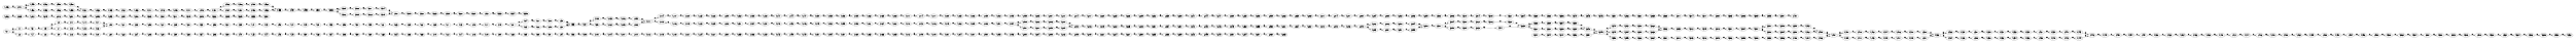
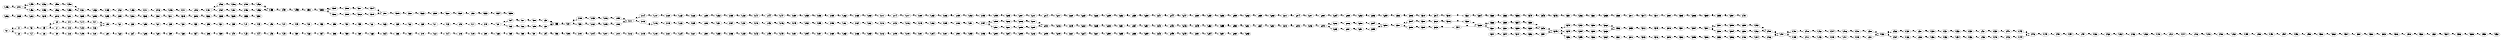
  strict digraph {
    rankdir=LR
    S0
    S1
    S2
    S3
    S4
    S5
    S6
    S7
    S8
    S9
    S10
    S11
    S12
    S13
    S14
    S15
    S16
    S17
    S18
    S19
    S20
    S21
    S22
    S23
    S24
    S25
    S26
    S27
    S28
    S29
    S30
    S31
    S32
    S33
    S34
    S35
    S36
    S37
    S38
    S39
    S40
    S41
    S42
    S43
    S44
    S45
    S46
    S47
    S48
    S49
    S50
    S51
    S52
    S53
    S54
    S55
    S56
    S57
    S58
    S59
    S60
    S61
    S62
    S63
    S64
    S65
    S66
    S67
    S68
    S69
    S70
    S71
    S72
    S73
    S74
    S75
    S76
    S77
    S78
    S79
    S80
    S81
    S82
    S83
    S84
    S85
    S86
    S87
    S88
    S89
    S90
    S91
    S92
    S93
    S94
    S95
    S96
    S97
    S98
    S99
    S100
    S101
    S102
    S103
    S104
    S105
    S106
    S107
    S108
    S109
    S110
    S111
    S112
    S113
    S114
    S115
    S116
    S117
    S118
    S119
    S120
    S121
    S122
    S123
    S124
    S125
    S126
    S127
    S128
    S129
    S130
    S131
    S132
    S133
    S134
    S135
    S136
    S137
    S138
    S139
    S140
    S141
    S142
    S143
    S144
    S145
    S146
    S147
    S148
    S149
    S150
    S151
    S152
    S153
    S154
    S155
    S156
    S157
    S158
    S159
    S160
    S161
    S162
    S163
    S164
    S165
    S166
    S167
    S168
    S169
    S170
    S171
    S172
    S173
    S174
    S175
    S176
    S177
    S178
    S179
    S180
    S181
    S182
    S183
    S184
    S185
    S186
    S187
    S188
    S189
    S190
    S191
    S192
    S193
    S194
    S195
    S196
    S197
    S198
    S199
    S200
    S201
    S202
    S203
    S204
    S205
    S206
    S207
    S208
    S209
    S210
    S211
    S212
    S213
    S214
    S215
    S216
    S217
    S218
    S219
    S220
    S221
    S222
    S223
    S224
    S225
    S226
    S227
    S228
    S229
    S230
    S231
    S232
    S233
    S234
    S235
    S236
    S237
    S238
    S239
    S240
    S241
    S242
    S243
    S244
    S245
    S246
    S247
    S248
    S249
    S250
    S251
    S252
    S253
    S254
    S255
    S256
    S257
    S258
    S259
    S260
    S261
    S262
    S263
    S264
    S265
    S267
    S268
    S266
    S269
    S270
    S271
    S272
    S273
    S274
    S275
    S276
    S277
    S278
    S279
    S280
    S281
    S282
    S283
    S284
    S285
    S286
    S287
    S288
    S289
    S290
    S291
    S292
    S293
    S294
    S295
    S296
    S297
    S298
    S299
    S300
    S301
    S302
    S303
    S304
    S305
    S306
    S307
    S308
    S309
    S310
    S311
    S312
    S313
    S314
    S315
    S316
    S317
    S318
    S319
    S320
    S323
    S321
    S322
    S324
    S325
    S326
    S327
    S328
    S329
    S330
    S331
    S332
    S333
    S334
    S335
    S336
    S337
    S338
    S339
    S340
    S342
    S343
    S341
    S344
    S345
    S346
    S347
    S348
    S349
    S350
    S351
    S352
    S353
    S354
    S355
    S356
    S357
    S358
    S359
    S360
    S361
    S362
    S363
    S364
    S365
    S366
    S367
    S368
    S369
    S370
    S371
    S372
    S373
    S374
    S375
    S376
    S377
    S378
    S379
    S380
    S381
    S382
    S383
    S384
    S385
    S386
    S387
    S388
    S389
    S390
    S391
    S392
    S393
    S394
    S395
    S396
    S397
    S398
    S399
    S400
    S401
    S402
    S403
    S404
    S405
    S406
    S407
    S408
    S409
    S410
    S411
    S412
    S413
    S414
    S415
    S416
    S417
    S418
    S419
    S420
    S421
    S422
    S423
    S424
    S425
    S426
    S427
    S428
    S429
    S430
    S431
    S432
    S433
    S434
    S435
    S436
    S437
    S438
    S439
    S440
    S441
    S442
    S443
    S444
    S446
    S445
    S447
    S448
    S449
    S450
    S451
    S452
    S453
    S454
    S455
    S456
    S457
    S458
    S459
    S460
    S461
    S462
    S463
    S464
    S465
    S466
    S467
    S468
    S469
    S470
    S471
    S472
    S473
    S474
    S475
    S476
    S477
    S478
    S479
    S480
    S481
    S482
    S483
    S484
    S485
    S486
    S487
    S488
    S489
    S490
    S491
    S492
    S493
    S494
    S495
    S496
    S497
    S498
    S499
    S500
    S501
    S502
    S503
    S504
    S505
    S506
    S507
    S508
    S509
    S510
    S511
    S512
    S513
    S514
    S515
    S516
    S517
    S518
    S519
    S520
    S521
    S522
    S523
    S524
    S525
    S526
    S527
    S528
    S529
    S530
    S531
    S532
    S533
    S534
    S535
    S0 -> S1 [label=T]
    S0 -> S2 [label=A]
    S1 -> S3 [label=T]
    S2 -> S4 [label=T]
    S3 -> S5 [label=C]
    S4 -> S6 [label=T]
    S5 -> S7 [label=G]
    S5 -> S8 [label=T]
    S6 -> S9 [label=A]
    S7 -> S10 [label=C]
    S8 -> S11 [label=C]
    S9 -> S12 [label=G]
    S10 -> S13 [label=A]
    S11 -> S14 [label=A]
    S12 -> S15 [label=G]
    S13 -> S16 [label=C]
    S14 -> S17 [label=C]
    S15 -> S18 [label=C]
    S16 -> S19 [label=C]
    S17 -> S19 [label=C]
    S18 -> S20 [label=T]
    S19 -> S21 [label=T]
    S20 -> S22 [label=C]
    S21 -> S23 [label=G]
    S22 -> S24 [label=C]
    S23 -> S25 [label=A]
    S24 -> S26 [label=A]
    S25 -> S27 [label=G]
    S26 -> S28 [label=G]
    S27 -> S29 [label=G]
    S28 -> S30 [label=G]
    S29 -> S31 [label=A]
    S30 -> S32 [label=A]
    S31 -> S33 [label=A]
    S32 -> S34 [label=C]
    S33 -> S35 [label=A]
    S34 -> S36 [label=C]
    S35 -> S37 [label=A]
    S36 -> S38 [label=T]
    S37 -> S39 [label=C]
    S38 -> S40 [label=G]
    S39 -> S41 [label=T]
    S40 -> S42 [label=T]
    S41 -> S43 [label=T]
    S42 -> S44 [label=T]
    S43 -> S45 [label=A]
    S44 -> S46 [label=G]
    S45 -> S47 [label=C]
    S46 -> S48 [label=G]
    S47 -> S49 [label=A]
    S48 -> S50 [label=G]
    S49 -> S51 [label=A]
    S50 -> S52 [label=T]
    S51 -> S53 [label=C]
    S52 -> S54 [label=T]
    S53 -> S55 [label=A]
    S54 -> S56 [label=A]
    S55 -> S57 [label=T]
    S56 -> S58 [label=G]
    S57 -> S59 [label=C]
    S58 -> S60 [label=T]
    S59 -> S61 [label=A]
    S60 -> S62 [label=A]
    S61 -> S63 [label=G]
    S62 -> S64 [label=G]
    S63 -> S65 [label=T]
    S64 -> S66 [label=C]
    S65 -> S67 [label=C]
    S66 -> S68 [label=A]
    S67 -> S69 [label=T]
    S68 -> S70 [label=A]
    S69 -> S71 [label=G]
    S70 -> S72 [label=A]
    S71 -> S73 [label=T]
    S72 -> S74 [label=T]
    S73 -> S75 [label=T]
    S74 -> S76 [label=C]
    S75 -> S77 [label=T]
    S76 -> S78 [label=A]
    S77 -> S79 [label=C]
    S78 -> S80 [label=C]
    S79 -> S81 [label=A]
    S80 -> S82 [label=G]
    S81 -> S83 [label=C]
    S81 -> S84 [label=T]
    S82 -> S85 [label=T]
    S83 -> S86 [label=G]
    S84 -> S87 [label=G]
    S85 -> S88 [label=C]
    S86 -> S89 [label=C]
    S87 -> S90 [label=C]
    S88 -> S91 [label=G]
    S89 -> S92 [label=A]
    S90 -> S93 [label=A]
    S91 -> S94 [label=T]
    S92 -> S95 [label=G]
    S93 -> S95 [label=G]
    S94 -> S96 [label=G]
    S95 -> S97 [label=G]
    S96 -> S98 [label=G]
    S97 -> S99 [label=C]
    S97 -> S100 [label=T]
    S98 -> S101 [label=A]
    S99 -> S102 [label=A]
    S100 -> S103 [label=A]
    S101 -> S104 [label=G]
    S102 -> S105 [label=G]
    S103 -> S106 [label=G]
    S104 -> S107 [label=G]
    S105 -> S108 [label=A]
    S106 -> S109 [label=A]
    S107 -> S110 [label=T]
    S108 -> S111 [label=A]
    S109 -> S111 [label=A]
    S110 -> S112 [label=T]
    S111 -> S113 [label=G]
    S111 -> S114 [label=C]
    S112 -> S115 [label=T]
-   S116 -> S113 [label=G]
+   S113 -> S116 [label=G]
    S114 -> S117 [label=T]
    S115 -> S118 [label=A]
    S116 -> S119 [label=T]
    S117 -> S120 [label=T]
    S118 -> S121 [label=A]
    S119 -> S122 [label=C]
    S120 -> S123 [label=C]
    S121 -> S124 [label=A]
    S122 -> S125 [label=A]
    S123 -> S126 [label=G]
    S124 -> S127 [label=G]
    S125 -> S128 [label=A]
    S126 -> S129 [label=C]
    S127 -> S130 [label=T]
    S128 -> S131 [label=C]
    S129 -> S132 [label=A]
    S130 -> S133 [label=A]
    S131 -> S134 [label=G]
    S132 -> S135 [label=A]
    S133 -> S136 [label=A]
    S134 -> S137 [label=A]
    S135 -> S138 [label=C]
    S136 -> S139 [label=A]
    S137 -> S140 [label=A]
    S138 -> S141 [label=G]
    S139 -> S142 [label=G]
    S140 -> S143 [label=C]
    S141 -> S144 [label=T]
    S142 -> S145 [label=A]
    S143 -> S146 [label=G]
    S144 -> S147 [label=G]
    S145 -> S148 [label=T]
    S146 -> S149 [label=G]
    S147 -> S150 [label=G]
    S148 -> S151 [label=C]
    S149 -> S152 [label=T]
    S150 -> S153 [label=C]
    S151 -> S154 [label=T]
    S152 -> S155 [label=C]
    S153 -> S156 [label=C]
    S154 -> S157 [label=T]
    S155 -> S158 [label=G]
    S156 -> S159 [label=G]
    S157 -> S160 [label=T]
    S158 -> S161 [label=T]
    S159 -> S162 [label=C]
    S160 -> S163 [label=G]
    S161 -> S164 [label=T]
    S162 -> S165 [label=A]
    S163 -> S166 [label=A]
    S164 -> S167 [label=T]
    S165 -> S168 [label=T]
    S166 -> S169 [label=A]
    S167 -> S170 [label=C]
    S168 -> S171 [label=A]
    S169 -> S172 [label=G]
    S170 -> S173 [label=T]
    S171 -> S174 [label=C]
    S172 -> S175 [label=G]
    S173 -> S176 [label=A]
    S174 -> S177 [label=A]
    S175 -> S178 [label=G]
    S176 -> S179 [label=G]
    S177 -> S180 [label=A]
    S178 -> S181 [label=G]
    S179 -> S182 [label=T]
    S180 -> S183 [label=T]
    S181 -> S184 [label=T]
    S182 -> S185 [label=C]
    S183 -> S186 [label=C]
    S184 -> S187 [label=A]
    S185 -> S188 [label=A]
    S186 -> S189 [label=G]
    S187 -> S190 [label=G]
    S188 -> S191 [label=G]
    S189 -> S192 [label=A]
    S190 -> S193 [label=G]
    S191 -> S194 [label=A]
    S192 -> S195 [label=C]
    S193 -> S196 [label=A]
    S194 -> S197 [label=A]
    S194 -> S198 [label=G]
    S195 -> S199 [label=C]
    S196 -> S200 [label=G]
    S197 -> S201 [label=A]
    S198 -> S202 [label=A]
    S199 -> S203 [label=T]
    S200 -> S204 [label=A]
    S201 -> S205 [label=C]
    S202 -> S206 [label=C]
    S203 -> S207 [label=C]
    S204 -> S208 [label=A]
    S205 -> S209 [label=G]
    S206 -> S210 [label=G]
    S207 -> S211 [label=A]
    S208 -> S212 [label=T]
    S209 -> S213 [label=A]
    S210 -> S213 [label=A]
    S211 -> S214 [label=T]
    S212 -> S215 [label=A]
    S213 -> S216 [label=C]
    S214 -> S217 [label=A]
    S215 -> S218 [label=G]
    S216 -> S219 [label=T]
    S217 -> S220 [label=G]
    S218 -> S221 [label=T]
    S219 -> S222 [label=A]
    S220 -> S223 [label=A]
    S221 -> S224 [label=A]
    S222 -> S225 [label=G]
    S223 -> S226 [label=A]
    S224 -> S227 [label=G]
    S225 -> S228 [label=T]
    S226 -> S229 [label=T]
    S227 -> S230 [label=T]
    S228 -> S231 [label=C]
    S229 -> S232 [label=A]
    S230 -> S233 [label=T]
    S231 -> S234 [label=C]
    S232 -> S235 [label=G]
    S233 -> S236 [label=A]
    S234 -> S237 [label=T]
    S235 -> S238 [label=G]
    S236 -> S239 [label=T]
    S237 -> S240 [label=C]
    S238 -> S241 [label=A]
    S239 -> S242 [label=C]
    S240 -> S243 [label=C]
    S241 -> S244 [label=G]
    S242 -> S245 [label=A]
    S243 -> S246 [label=T]
    S244 -> S247 [label=G]
    S245 -> S248 [label=A]
    S246 -> S249 [label=T]
    S247 -> S250 [label=T]
    S248 -> S251 [label=A]
    S249 -> S252 [label=A]
    S250 -> S253 [label=G]
    S251 -> S254 [label=C]
    S252 -> S255 [label=A]
    S253 -> S256 [label=C]
    S254 -> S257 [label=A]
    S255 -> S258 [label=G]
    S256 -> S259 [label=A]
    S257 -> S260 [label=T]
    S258 -> S261 [label=G]
    S259 -> S262 [label=C]
    S260 -> S263 [label=G]
    S261 -> S264 [label=A]
    S262 -> S265 [label=A]
    S264 -> S267 [label=A]
    S265 -> S268 [label=C]
    S267 -> S270 [label=G]
    S268 -> S271 [label=T]
    S266 -> S269 [label=T]
    S269 -> S272 [label=C]
    S270 -> S273 [label=G]
    S271 -> S274 [label=G]
    S272 -> S275 [label=C]
    S273 -> S276 [label=A]
    S274 -> S277 [label=C]
    S275 -> S278 [label=T]
    S276 -> S279 [label=A]
    S277 -> S280 [label=T]
    S278 -> S281 [label=C]
    S279 -> S282 [label=T]
    S279 -> S283 [label=C]
    S280 -> S284 [label=T]
    S281 -> S285 [label=C]
    S282 -> S286 [label=A]
    S283 -> S287 [label=A]
    S284 -> S288 [label=A]
    S285 -> S289 [label=A]
    S286 -> S290 [label=G]
    S287 -> S291 [label=G]
    S288 -> S292 [label=A]
    S289 -> S293 [label=A]
    S290 -> S294 [label=G]
    S291 -> S295 [label=G]
    S292 -> S296 [label=G]
    S293 -> S297 [label=A]
    S294 -> S298 [label=A]
    S295 -> S298 [label=A]
    S296 -> S299 [label=T]
    S297 -> S300 [label=A]
    S298 -> S301 [label=C]
    S299 -> S302 [label=T]
    S300 -> S303 [label=A]
    S301 -> S304 [label=C]
    S301 -> S305 [label=T]
    S302 -> S306 [label=G]
    S303 -> S307 [label=G]
    S304 -> S308 [label=T]
    S305 -> S309 [label=T]
    S306 -> S310 [label=A]
    S307 -> S311 [label=A]
    S308 -> S312 [label=A]
    S309 -> S313 [label=A]
    S310 -> S314 [label=C]
    S311 -> S315 [label=G]
    S312 -> S316 [label=G]
    S313 -> S317 [label=G]
    S314 -> S318 [label=T]
    S315 -> S319 [label=A]
    S316 -> S320 [label=A]
    S317 -> S323 [label=A]
    S318 -> S321 [label=T]
    S319 -> S322 [label=T]
    S320 -> S323 [label=A]
    S323 -> S326 [label=C]
    S323 -> S327 [label=A]
    S321 -> S324 [label=T]
    S322 -> S325 [label=A]
    S324 -> S328 [label=G]
    S325 -> S329 [label=G]
    S326 -> S330 [label=C]
    S327 -> S331 [label=C]
    S328 -> S332 [label=T]
    S329 -> S333 [label=A]
    S330 -> S334 [label=G]
    S331 -> S335 [label=G]
    S332 -> S336 [label=T]
    S333 -> S337 [label=C]
    S334 -> S338 [label=G]
    S335 -> S339 [label=G]
    S336 -> S340 [label=A]
    S338 -> S342 [label=A]
    S339 -> S342 [label=A]
    S340 -> S343 [label=G]
    S342 -> S345 [label=A]
    S343 -> S346 [label=C]
    S341 -> S344 [label=A]
    S344 -> S347 [label=G]
    S345 -> S348 [label=C]
    S345 -> S349 [label=G]
    S345 -> S350 [label=T]
    S346 -> S351 [label=C]
    S347 -> S352 [label=G]
    S348 -> S353 [label=T]
    S349 -> S354 [label=T]
    S350 -> S355 [label=T]
    S351 -> S356 [label=A]
    S352 -> S357 [label=A]
    S353 -> S358 [label=G]
    S354 -> S359 [label=G]
    S355 -> S360 [label=C]
    S356 -> S361 [label=G]
    S357 -> S345 [label=A]
    S358 -> S362 [label=T]
    S359 -> S363 [label=T]
    S360 -> S364 [label=T]
    S361 -> S365 [label=T]
    S362 -> S366 [label=A]
    S363 -> S366 [label=A]
    S364 -> S367 [label=A]
    S365 -> S368 [label=T]
    S366 -> S369 [label=A]
    S367 -> S370 [label=G]
    S368 -> S371 [label=A]
    S369 -> S372 [label=A]
    S370 -> S373 [label=T]
    S371 -> S374 [label=G]
    S372 -> S375 [label=A]
    S373 -> S376 [label=G]
    S374 -> S377 [label=C]
    S375 -> S378 [label=G]
    S376 -> S379 [label=C]
    S377 -> S380 [label=A]
    S378 -> S381 [label=A]
    S379 -> S382 [label=T]
    S380 -> S383 [label=T]
    S381 -> S384 [label=T]
    S382 -> S385 [label=T]
    S383 -> S386 [label=A]
    S384 -> S387 [label=A]
    S385 -> S388 [label=G]
    S386 -> S389 [label=C]
    S387 -> S390 [label=G]
    S387 -> S391 [label=A]
    S388 -> S392 [label=A]
    S389 -> S393 [label=G]
    S390 -> S394 [label=C]
    S391 -> S395 [label=C]
    S392 -> S396 [label=A]
    S393 -> S397 [label=G]
    S394 -> S398 [label=A]
    S395 -> S399 [label=A]
    S396 -> S400 [label=A]
    S397 -> S401 [label=T]
    S398 -> S402 [label=T]
    S399 -> S403 [label=T]
    S400 -> S404 [label=T]
    S402 -> S405 [label=A]
    S403 -> S405 [label=A]
    S404 -> S406 [label=A]
    S405 -> S407 [label=G]
    S406 -> S407 [label=G]
    S407 -> S408 [label=G]
    S407 -> S409 [label=A]
    S408 -> S410 [label=C]
    S409 -> S411 [label=A]
    S410 -> S412 [label=T]
    S411 -> S413 [label=G]
    S412 -> S414 [label=C]
    S413 -> S415 [label=G]
    S414 -> S416 [label=C]
    S415 -> S417 [label=C]
    S416 -> S418 [label=C]
    S417 -> S419 [label=C]
    S418 -> S420 [label=A]
    S419 -> S421 [label=A]
    S420 -> S422 [label=A]
    S421 -> S422 [label=A]
    S422 -> S423 [label=G]
    S422 -> S424 [label=C]
    S423 -> S425 [label=T]
    S424 -> S426 [label=T]
    S425 -> S427 [label=T]
    S426 -> S428 [label=T]
    S427 -> S429 [label=G]
    S428 -> S430 [label=G]
    S429 -> S431 [label=G]
    S430 -> S432 [label=C]
    S431 -> S433 [label=A]
    S432 -> S434 [label=A]
    S433 -> S435 [label=G]
    S434 -> S436 [label=G]
    S435 -> S437 [label=C]
    S436 -> S438 [label=G]
    S437 -> S439 [label=T]
    S438 -> S440 [label=T]
    S439 -> S441 [label=C]
    S440 -> S442 [label=A]
    S441 -> S443 [label=T]
    S442 -> S444 [label=A]
    S443 -> S446 [label=C]
    S444 -> S446 [label=C]
    S446 -> S448 [label=T]
    S445 -> S447 [label=A]
    S447 -> S449 [label=C]
    S447 -> S450 [label=T]
    S448 -> S451 [label=C]
    S449 -> S452 [label=T]
    S450 -> S453 [label=T]
    S451 -> S454 [label=A]
    S452 -> S455 [label=A]
    S453 -> S456 [label=A]
    S454 -> S457 [label=C]
    S455 -> S458 [label=C]
    S456 -> S459 [label=C]
    S457 -> S460 [label=A]
    S458 -> S461 [label=C]
    S459 -> S461 [label=C]
    S460 -> S462 [label=G]
    S461 -> S463 [label=A]
    S462 -> S464 [label=A]
    S463 -> S465 [label=G]
    S464 -> S466 [label=G]
    S465 -> S467 [label=A]
    S466 -> S468 [label=C]
    S467 -> S469 [label=A]
    S468 -> S470 [label=G]
    S469 -> S471 [label=G]
    S470 -> S472 [label=T]
    S471 -> S473 [label=G]
    S472 -> S474 [label=A]
    S473 -> S475 [label=G]
    S474 -> S476 [label=G]
    S475 -> S477 [label=G]
    S476 -> S478 [label=G]
    S477 -> S479 [label=C]
    S478 -> S480 [label=A]
    S479 -> S481 [label=A]
    S480 -> S482 [label=G]
    S481 -> S483 [label=C]
    S481 -> S484 [label=T]
    S482 -> S485 [label=G]
    S483 -> S486 [label=T]
    S484 -> S487 [label=T]
    S485 -> S488 [label=T]
    S486 -> S489 [label=C]
    S487 -> S490 [label=C]
    S488 -> S491 [label=C]
    S489 -> S492 [label=C]
    S490 -> S493 [label=C]
    S491 -> S494 [label=T]
    S492 -> S495 [label=C]
    S493 -> S495 [label=C]
    S494 -> S496 [label=T]
    S495 -> S497 [label=A]
    S496 -> S498 [label=G]
    S497 -> S499 [label=A]
    S498 -> S500 [label=T]
    S499 -> S501 [label=A]
    S500 -> S502 [label=T]
    S501 -> S503 [label=A]
    S502 -> S504 [label=A]
    S503 -> S505 [label=G]
    S503 -> S506 [label=A]
    S504 -> S507 [label=C]
    S505 -> S508 [label=T]
    S506 -> S509 [label=T]
    S507 -> S510 [label=C]
    S508 -> S511 [label=G]
    S509 -> S512 [label=G]
    S510 -> S513 [label=A]
    S511 -> S514 [label=C]
    S512 -> S515 [label=C]
    S513 -> S516 [label=C]
    S514 -> S517 [label=T]
    S515 -> S517 [label=T]
    S516 -> S518 [label=T]
    S517 -> S519 [label=T]
    S518 -> S520 [label=A]
    S519 -> S521 [label=T]
    S520 -> S522 [label=G]
    S521 -> S523 [label=T]
    S522 -> S524 [label=G]
    S523 -> S525 [label=A]
    S524 -> S526 [label=A]
    S525 -> S527 [label=G]
    S526 -> S528 [label=G]
    S527 -> S529 [label=A]
    S528 -> S530 [label=T]
    S529 -> S531 [label=C]
    S530 -> S532 [label=A]
    S531 -> S533 [label=G]
    S533 -> S534 [label=T]
    S534 -> S535 [label=A]
  }
